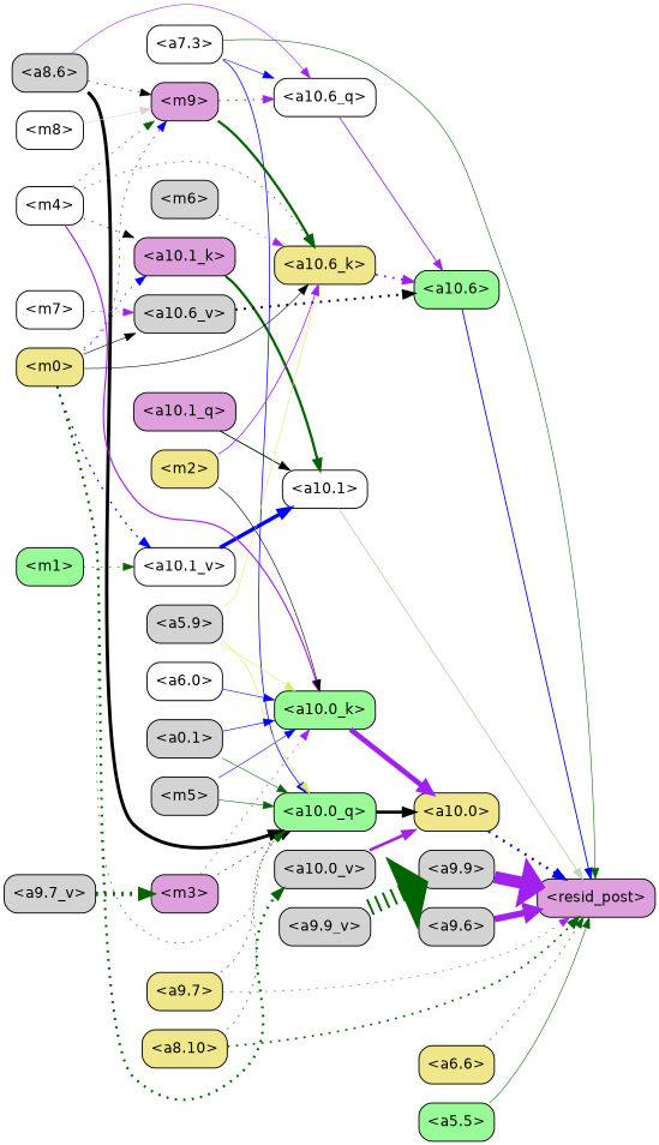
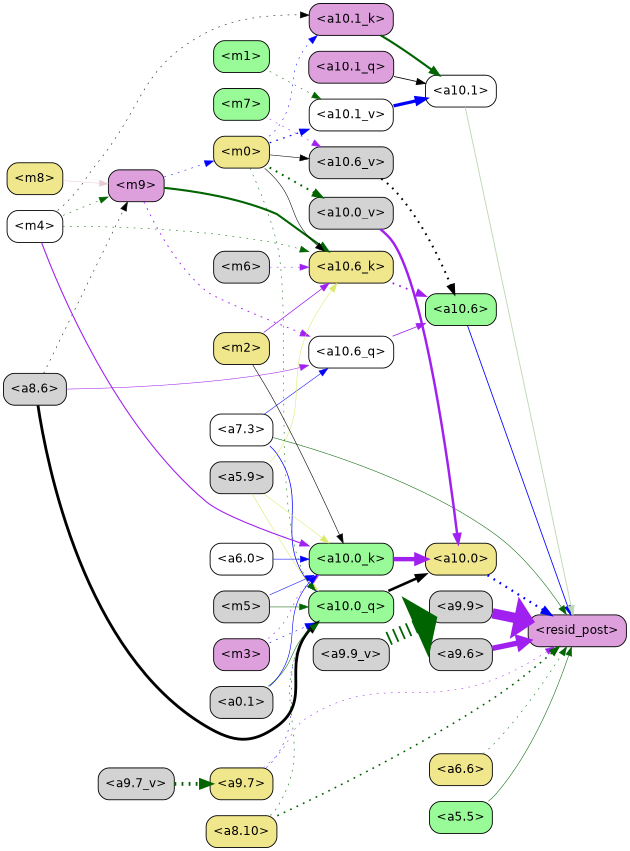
  strict digraph {
    rankdir=LR
    splines=true
    node [color=black fillcolor=lightgrey fontname=Helvetica shape=box style="filled, rounded"]
    edge [color=darkgreen penwidth=0.6 style=solid]
    "<a10.6>" [fillcolor=palegreen]
    "<resid_post>" [fillcolor=plum]
    "<a10.1>" [fillcolor=white]
    "<a10.0>" [fillcolor=khaki]
    "<a9.9>"
    "<a9.7>" [fillcolor=khaki]
    "<a10.0_q>" [fillcolor=palegreen]
    "<a9.6>"
    "<a8.10>" [fillcolor=khaki]
    "<a10.6_q>" [fillcolor=white]
    "<a7.3>" [fillcolor=white]
    "<a6.6>" [fillcolor=khaki]
    "<a5.5>" [fillcolor=palegreen]
    "<a10.1_q>" [fillcolor=plum]
    "<a10.6_k>" [fillcolor=khaki]
    "<a10.1_k>" [fillcolor=plum]
    "<a10.0_k>" [fillcolor=palegreen]
    "<a10.6_v>"
    "<a10.1_v>" [fillcolor=white]
    "<a10.0_v>"
    "<m9>" [fillcolor=plum]
    "<a8.6>"
    "<m5>"
    "<a5.9>"
    "<m3>" [fillcolor=plum]
    "<m0>" [fillcolor=khaki]
    "<a0.1>"
    "<m6>"
    "<m4>" [fillcolor=white]
    "<m2>" [fillcolor=khaki]
    "<a6.0>" [fillcolor=white]
-   "<m7>" [fillcolor=white]
+   "<m7>" [fillcolor=palegreen]
    "<m1>" [fillcolor=palegreen]
-   "<m8>" [fillcolor=white]
+   "<m8>" [fillcolor=khaki]
    "<a9.9_v>"
    "<a9.7_v>"
    "<a10.6>" -> "<resid_post>" [color=blue penwidth=0.9498605728149414]
    "<a10.1>" -> "<resid_post>" [color="#bfd6b3" penwidth=1.0084514617919922 style=""]
    "<a10.0>" -> "<resid_post>" [color=blue penwidth=2.5814952850341797 style=dotted]
    "<a9.9>" -> "<resid_post>" [color=purple penwidth=11.610888481140137]
    "<a9.7>" -> "<resid_post>" [color=purple style=dotted]
    "<a9.7>" -> "<a10.0_q>" [color=blue style=dotted]
    "<a10.0_q>" -> "<a10.0>" [color=black penwidth=2.905670166015625]
    "<a9.6>" -> "<resid_post>" [color=purple penwidth=6.121421813964844]
    "<a8.10>" -> "<resid_post>" [penwidth=1.7841739654541016 style=dotted]
    "<a8.10>" -> "<a10.0_q>" [penwidth=0.6612663269042969 style=dotted]
    "<a10.6_q>" -> "<a10.6>" [color=purple penwidth=0.9244728088378906]
    "<a7.3>" -> "<resid_post>"
    "<a7.3>" -> "<a10.0_q>" [color=blue penwidth=0.8208656311035156]
    "<a7.3>" -> "<a10.6_q>" [color=blue]
    "<a6.6>" -> "<resid_post>" [style=dotted]
    "<a5.5>" -> "<resid_post>"
    "<a10.1_q>" -> "<a10.1>" [color=black penwidth=0.9268798828125]
    "<a10.6_k>" -> "<a10.6>" [color=purple penwidth=2.0319366455078125 style=dotted]
    "<a10.1_k>" -> "<a10.1>" [penwidth=2.4037628173828125]
    "<a10.0_k>" -> "<a10.0>" [color=purple penwidth=4.9319305419921875]
    "<a10.6_v>" -> "<a10.6>" [color=black penwidth=2.290935516357422 style=dotted]
    "<a10.1_v>" -> "<a10.1>" [color=blue penwidth=3.6398468017578125]
    "<a10.0_v>" -> "<a10.0>" [color=purple penwidth=2.7666168212890625]
    "<m9>" -> "<a10.6_q>" [color=purple penwidth=1.0384025573730469 style=dotted]
    "<m9>" -> "<a10.6_k>" [penwidth=2.371124267578125]
    "<a8.6>" -> "<a10.0_q>" [color=black penwidth=3.1841888427734375]
    "<a8.6>" -> "<a10.6_q>" [color=purple]
    "<a8.6>" -> "<m9>" [color=black style=dotted]
    "<m5>" -> "<a10.0_q>"
    "<m5>" -> "<a10.0_k>" [color=blue]
    "<a5.9>" -> "<a10.0_q>" [color="#dbe96b" penwidth=0.6463394165039062 style=""]
    "<a5.9>" -> "<a10.6_k>" [color="#dbe96b" style=""]
    "<a5.9>" -> "<a10.0_k>" [color="#dbe96b" style=""]
-   "<m3>" -> "<a10.0_q>" [color=black penwidth=0.6597442626953125 style=dotted]
+   "<m3>" -> "<a10.0_q>" [color=blue penwidth=0.6597442626953125 style=dotted]
    "<m3>" -> "<a10.0_k>" [color=purple penwidth=0.6506614685058594 style=dotted]
    "<m0>" -> "<a10.0_q>" [style=dotted]
    "<m0>" -> "<a10.6_k>" [color=black]
    "<m0>" -> "<a10.1_k>" [color=blue style=dotted]
    "<m0>" -> "<a10.6_v>" [color=black]
    "<m0>" -> "<a10.1_v>" [color=blue penwidth=1.3360328674316406 style=dotted]
    "<m0>" -> "<a10.0_v>" [penwidth=2.4083595275878906 style=dotted]
-   "<m0>" -> "<m9>" [color=blue style=dotted]
+   "<m9>" -> "<m0>" [color=blue style=dotted]
    "<a0.1>" -> "<a10.0_q>"
    "<a0.1>" -> "<a10.0_k>" [color=blue penwidth=0.6768684387207031]
    "<m6>" -> "<a10.6_k>" [color=purple style=dotted]
    "<m4>" -> "<a10.6_k>" [style=dotted]
    "<m4>" -> "<a10.1_k>" [color=black style=dotted]
    "<m4>" -> "<a10.0_k>" [color=purple penwidth=1.230804443359375]
    "<m4>" -> "<m9>" [style=dotted]
    "<m2>" -> "<a10.6_k>" [color=purple penwidth=0.8380241394042969]
    "<m2>" -> "<a10.0_k>" [color=black penwidth=0.6622200012207031]
    "<a6.0>" -> "<a10.0_k>" [color=blue]
    "<m7>" -> "<a10.6_v>" [color=purple style=dotted]
    "<m1>" -> "<a10.1_v>" [style=dotted]
    "<m8>" -> "<m9>" [color="#eacbd5" style=""]
    "<a9.9_v>" -> "<a9.9>" [penwidth=15.728643417358398 style=dotted]
-   "<a9.7_v>" -> "<m3>" [penwidth=4.305488586425781 style=dotted]
+   "<a9.7_v>" -> "<a9.7>" [penwidth=4.305488586425781 style=dotted]
  }
